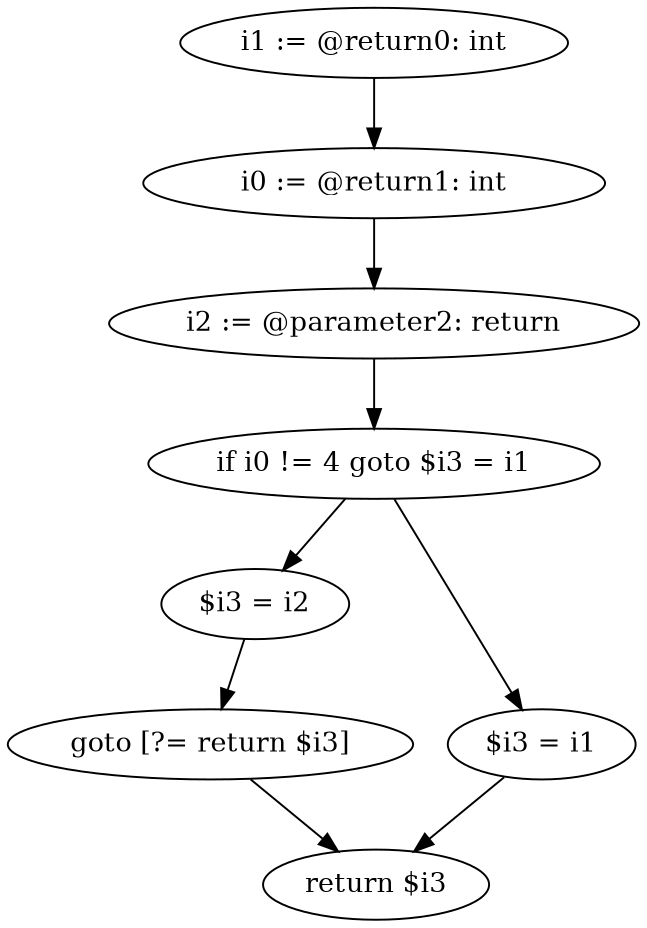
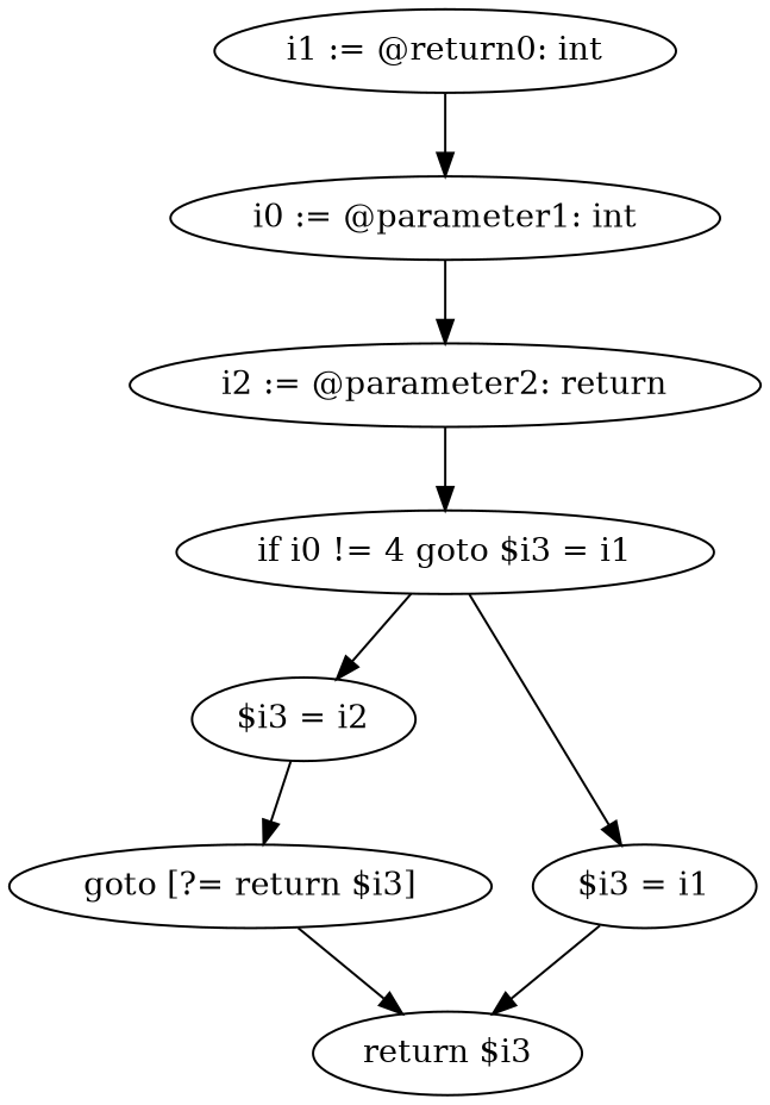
  digraph {
    n1 [label="i1 := @return0: int"]
-   "i0 := @parameter1: int" [label="i0 := @return1: int"]
+   "i0 := @parameter1: int"
    n3 [label="i2 := @parameter2: return"]
    "if i0 != 4 goto $i3 = i1"
    "$i3 = i2"
    "$i3 = i1"
    "goto [?= return $i3]"
    "return $i3"
    n1 -> "i0 := @parameter1: int"
    "i0 := @parameter1: int" -> n3
    n3 -> "if i0 != 4 goto $i3 = i1"
    "if i0 != 4 goto $i3 = i1" -> "$i3 = i2"
    "if i0 != 4 goto $i3 = i1" -> "$i3 = i1"
    "$i3 = i2" -> "goto [?= return $i3]"
    "$i3 = i1" -> "return $i3"
    "goto [?= return $i3]" -> "return $i3"
  }
